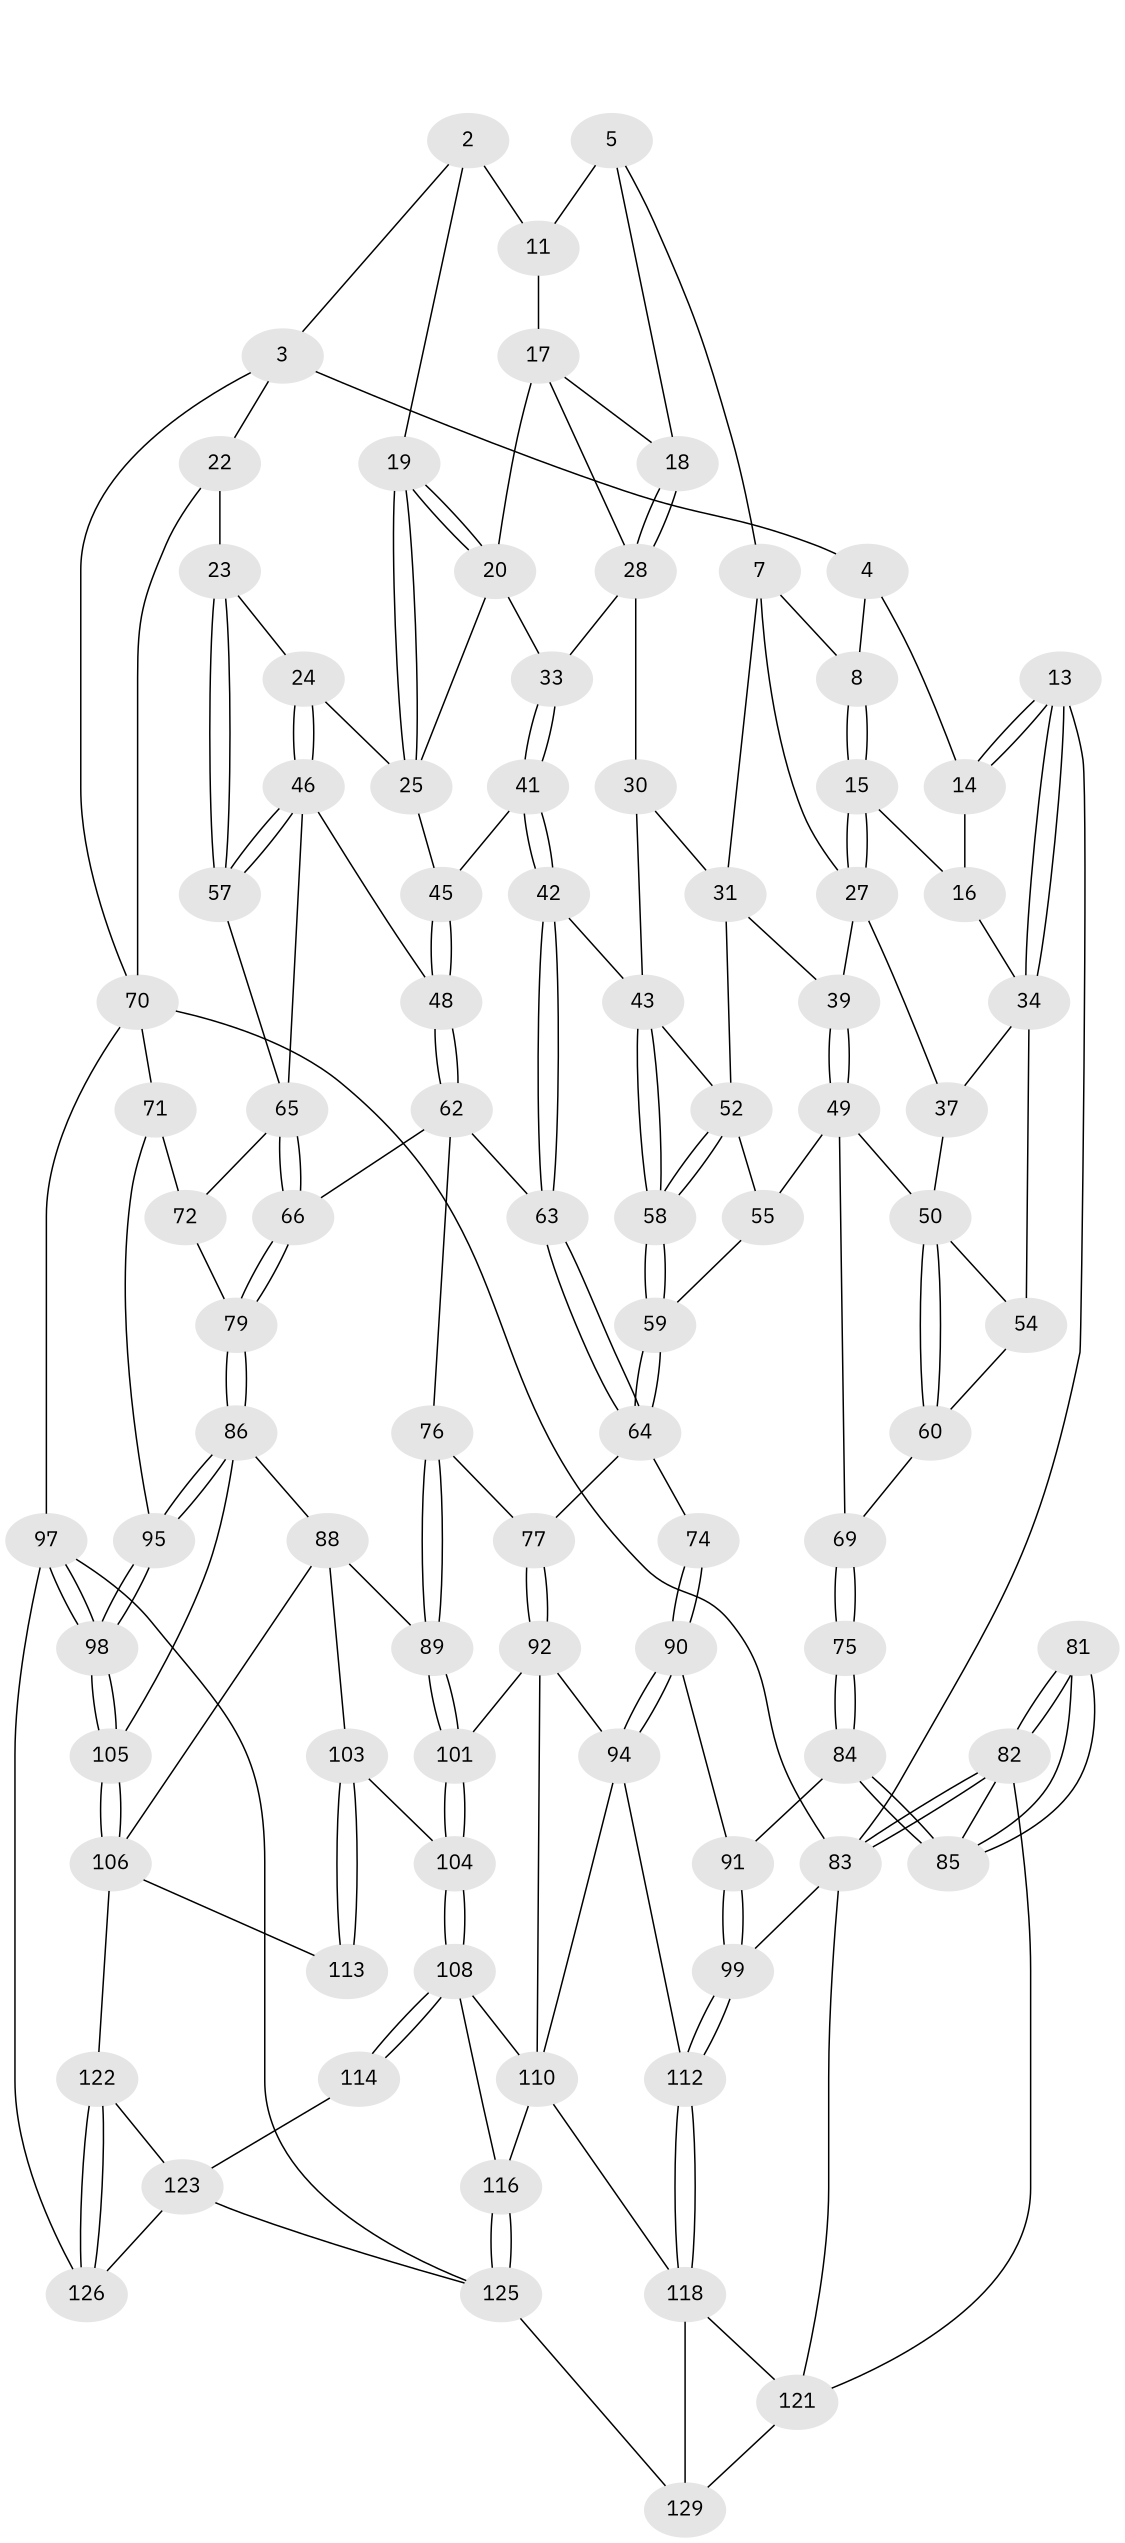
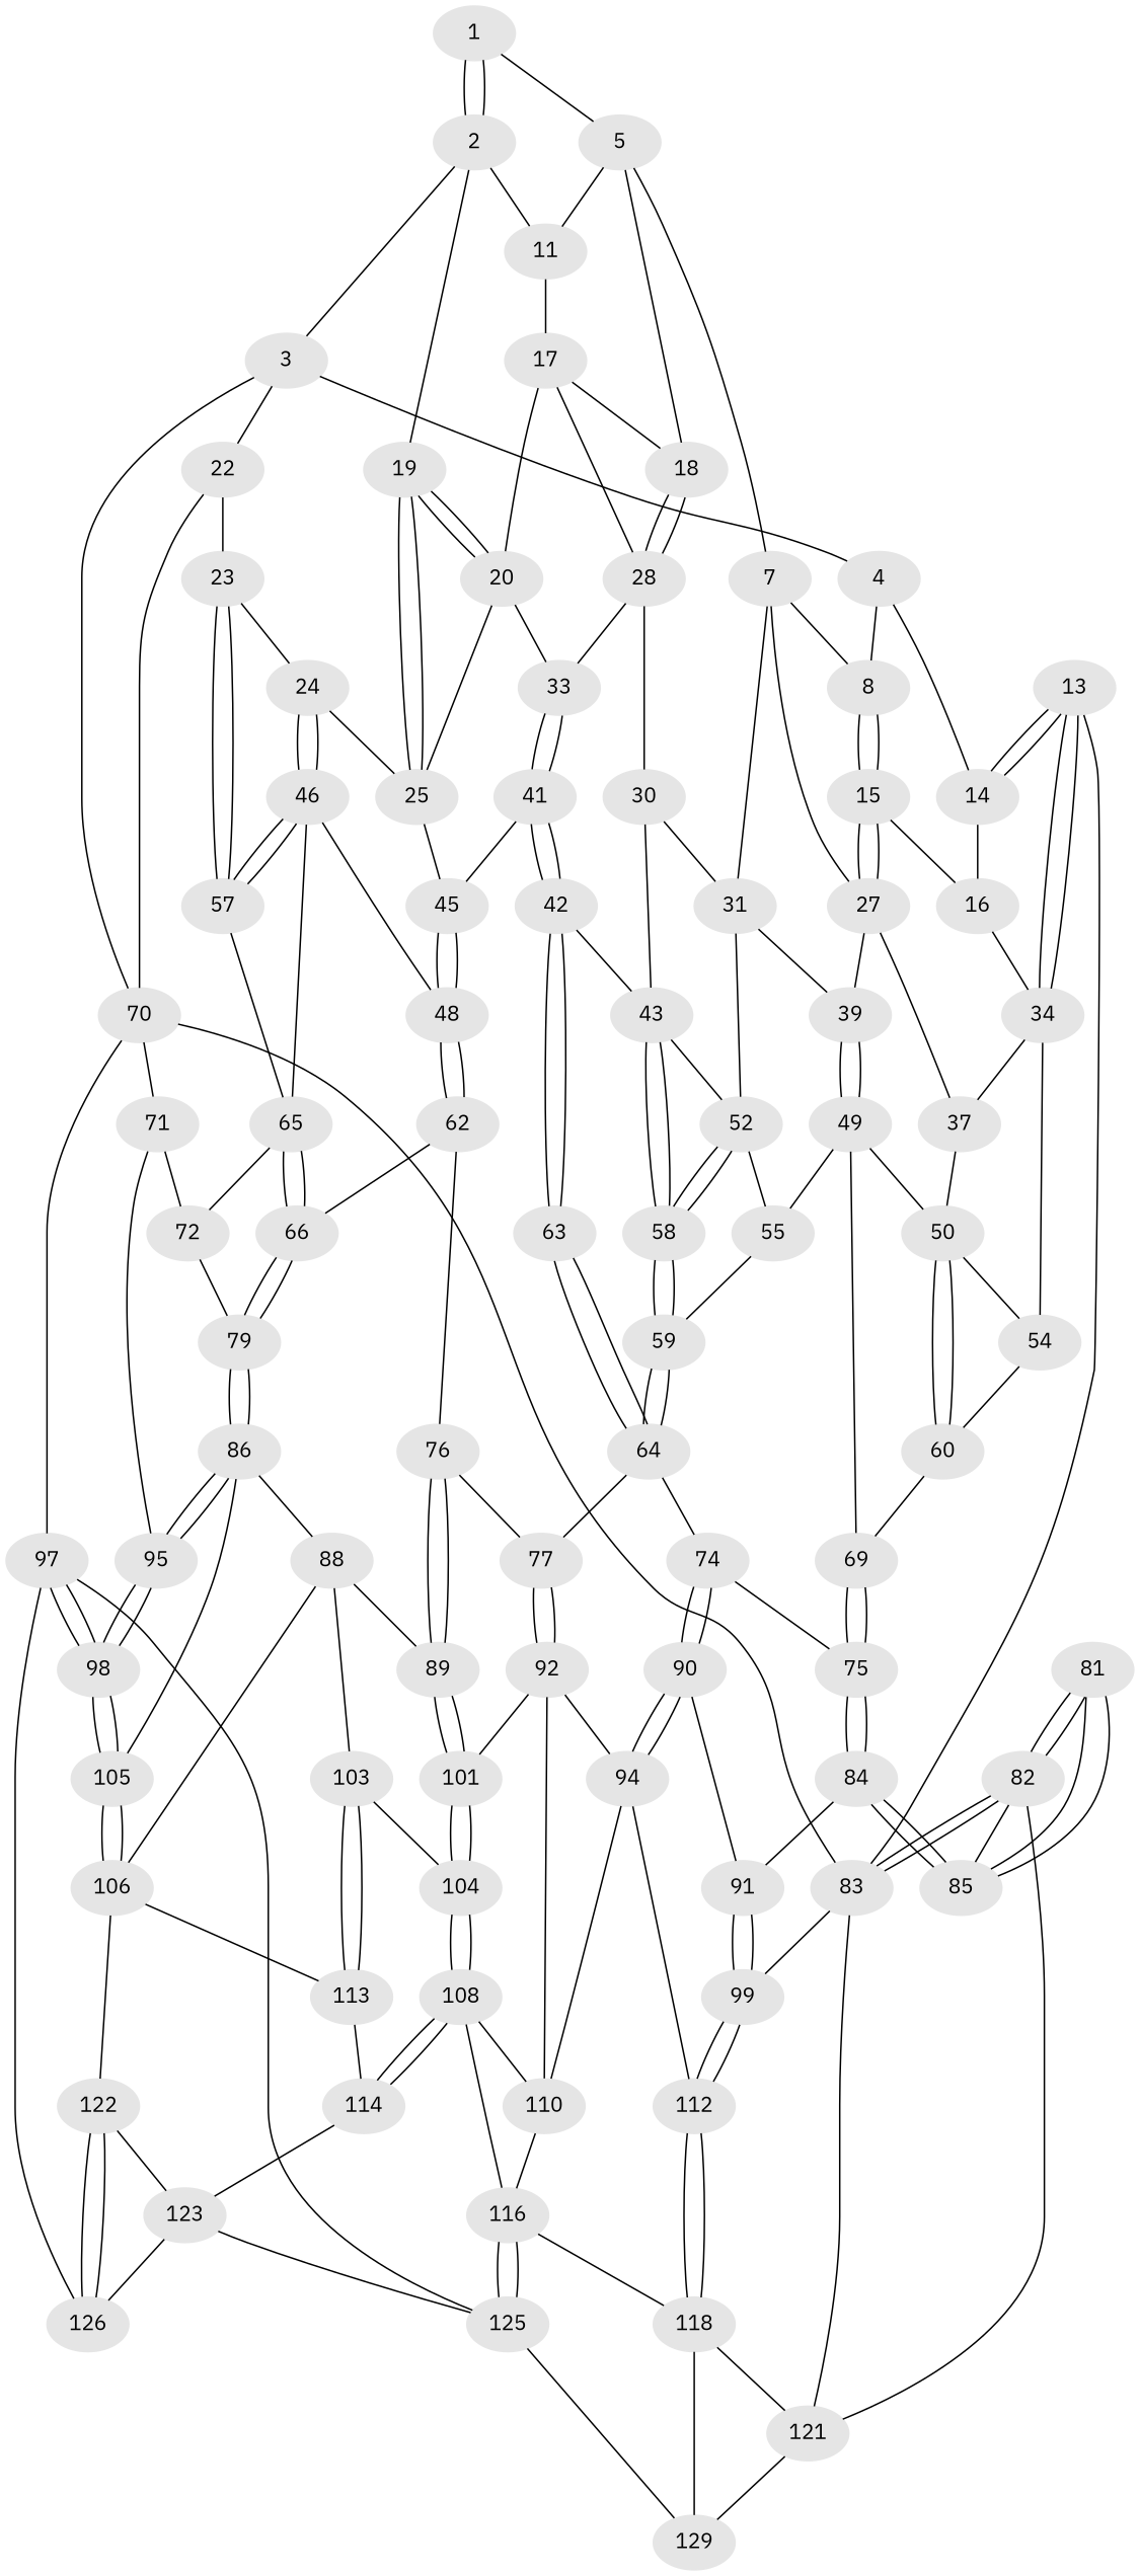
  graph {
    fontname="IBM Plex Sans"
    node [color=gray90 fontname="IBM Plex Sans" style=filled]
    edge [fontname="IBM Plex Sans"]
    2 [super="+10"]
+   1
    5 [super="+6"]
    3 [super="+12"]
    11
    19
    7 [super="+26"]
    18
    4 [super="+9"]
    22
    70 [super="+96"]
    17 [super="+21"]
    20 [super="+32"]
    25 [super="+40"]
    8
    14
    13
    34 [super="+35"]
    83
    23
    71 [super="+80"]
    97 [super="+127"]
    15
    16
    27 [super="+36"]
    31 [super="+38"]
    28 [super="+29"]
    37
    39
    52 [super="+53"]
    54 [super="+61"]
    121 [super="+130"]
    99
    33
    30
    45
    41
    24
    57
    46 [super="+47"]
    65 [super="+68"]
    48
    50 [super="+51"]
    49 [super="+56"]
    43 [super="+44"]
    58
    55
    42
    60
    69
    63
    64 [super="+73"]
    59
    62 [super="+67"]
    66
    72 [super="+78"]
    76
    75
    82 [super="+119"]
    81
    85 [super="+100"]
    74
    77
    79
    89
    90
    92 [super="+93"]
    86 [super="+87"]
    84
    95
    98
    125 [super="+128"]
    126
    91
    94 [super="+111"]
    101
    110 [super="+115"]
    88 [super="+102"]
    105
    129
    112
    103
    106 [super="+107"]
    104
    113
    122
    116 [super="+117"]
    118 [super="+120"]
    108 [super="+109"]
    114
    123 [super="+124"]
    2 -- 3
    2 -- 11
    2 -- 19
+   1 -- 2
+   1 -- 2
+   1 -- 5
    5 -- 11
    5 -- 7
    5 -- 18
    3 -- 4
    3 -- 22
    3 -- 70
    11 -- 17
    19 -- 20
    19 -- 20
    19 -- 25
    19 -- 25
    7 -- 8
    7 -- 27
    7 -- 31
    18 -- 28
    18 -- 28
    4 -- 8
    4 -- 14
    22 -- 70
    22 -- 23
    70 -- 83
    70 -- 71
    70 -- 97
    17 -- 18
    17 -- 20
    17 -- 28
    20 -- 25
    20 -- 33
    25 -- 45
    8 -- 15
    8 -- 15
    14 -- 16
    13 -- 14
    13 -- 14
    13 -- 34
    13 -- 34
    13 -- 83
    34 -- 37
    34 -- 54
    83 -- 121
    83 -- 99
    23 -- 24
    23 -- 57
    23 -- 57
    71 -- 72 [weight=2]
    71 -- 95
    97 -- 98
    97 -- 98
    97 -- 125
    97 -- 126
    15 -- 16
    15 -- 27
    15 -- 27
    16 -- 34
    27 -- 37
    27 -- 39
    31 -- 39
    31 -- 52
    28 -- 33
    28 -- 30
    37 -- 50
    39 -- 49
    39 -- 49
    52 -- 58
    52 -- 58
    52 -- 55
    54 -- 60
    121 -- 129
    99 -- 112
    99 -- 112
    33 -- 41
    33 -- 41
    30 -- 31
    30 -- 43
    45 -- 48
    45 -- 48
    41 -- 45
    41 -- 42
    41 -- 42
    24 -- 25
    24 -- 46
    24 -- 46
    57 -- 65
    46 -- 57
    46 -- 57
    46 -- 65
    46 -- 48
    65 -- 66
    65 -- 66
    65 -- 72
    48 -- 62
    48 -- 62
    50 -- 54
    50 -- 60
    50 -- 60
    49 -- 50
    49 -- 55
    49 -- 69
    43 -- 52
    43 -- 58
    43 -- 58
    58 -- 59
    58 -- 59
    55 -- 59
    42 -- 43
    42 -- 63
    42 -- 63
    60 -- 69
    69 -- 75
    69 -- 75
    63 -- 64
    63 -- 64
    64 -- 74
    64 -- 77
    59 -- 64
    59 -- 64
-   62 -- 63
    62 -- 66
    62 -- 76
    66 -- 79
    66 -- 79
    72 -- 79
    76 -- 77
    76 -- 89
    76 -- 89
    75 -- 84
    75 -- 84
    82 -- 83
    82 -- 83
    82 -- 121
    82 -- 85
    81 -- 82
    81 -- 82
    81 -- 85
    81 -- 85
+   74 -- 75
    74 -- 90
    74 -- 90
    77 -- 92
    77 -- 92
    79 -- 86
    79 -- 86
    89 -- 101
    89 -- 101
    90 -- 91
    90 -- 94
    90 -- 94
    92 -- 94
    92 -- 101
    92 -- 110
    86 -- 95
    86 -- 95
    86 -- 88
    86 -- 105
    84 -- 85
    84 -- 85
    84 -- 91
    95 -- 98
    95 -- 98
    98 -- 105
    98 -- 105
    125 -- 129
    91 -- 99
    91 -- 99
    94 -- 110
    94 -- 112
    101 -- 104
    101 -- 104
    110 -- 116
    88 -- 89
    88 -- 103
    88 -- 106
    105 -- 106
    105 -- 106
    112 -- 118
    112 -- 118
    103 -- 104
    103 -- 113
    103 -- 113
    106 -- 113
    106 -- 122
    104 -- 108
    104 -- 108
+   113 -- 114
    122 -- 126
    122 -- 126
    122 -- 123
    116 -- 125
    116 -- 125
-   110 -- 118
+   116 -- 118
    118 -- 121
    118 -- 129
    108 -- 110
    108 -- 116
    108 -- 114
    108 -- 114
    114 -- 123
    123 -- 125
    123 -- 126
  }
